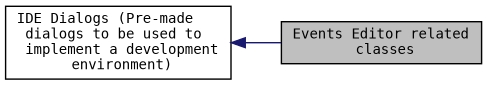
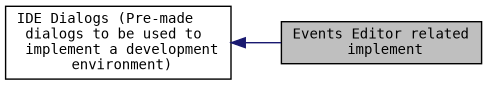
  digraph {
    rankdir=LR
    fontname="DejaVu Sans Mono"
    node [color=black fontname="DejaVu Sans Mono" fontsize=10 shape=record style=filled]
    n1 [fillcolor=white height=0.2 label="IDE Dialogs (Pre-made\l dialogs to be used to\l implement a development\l environment)" width=0.4]
-   n2 [fillcolor=grey75 fontcolor=black height=0.2 label="Events Editor related\l classes" width=0.4]
+   n2 [fillcolor=grey75 fontcolor=black height=0.2 label="Events Editor related\l implement" width=0.4]
    n1 -> n2 [color=midnightblue dir=back fontname="DejaVu Sans Mono" fontsize=10 labelfontname=Helvetica labelfontsize=10 shape=plaintext style=solid]
  }
